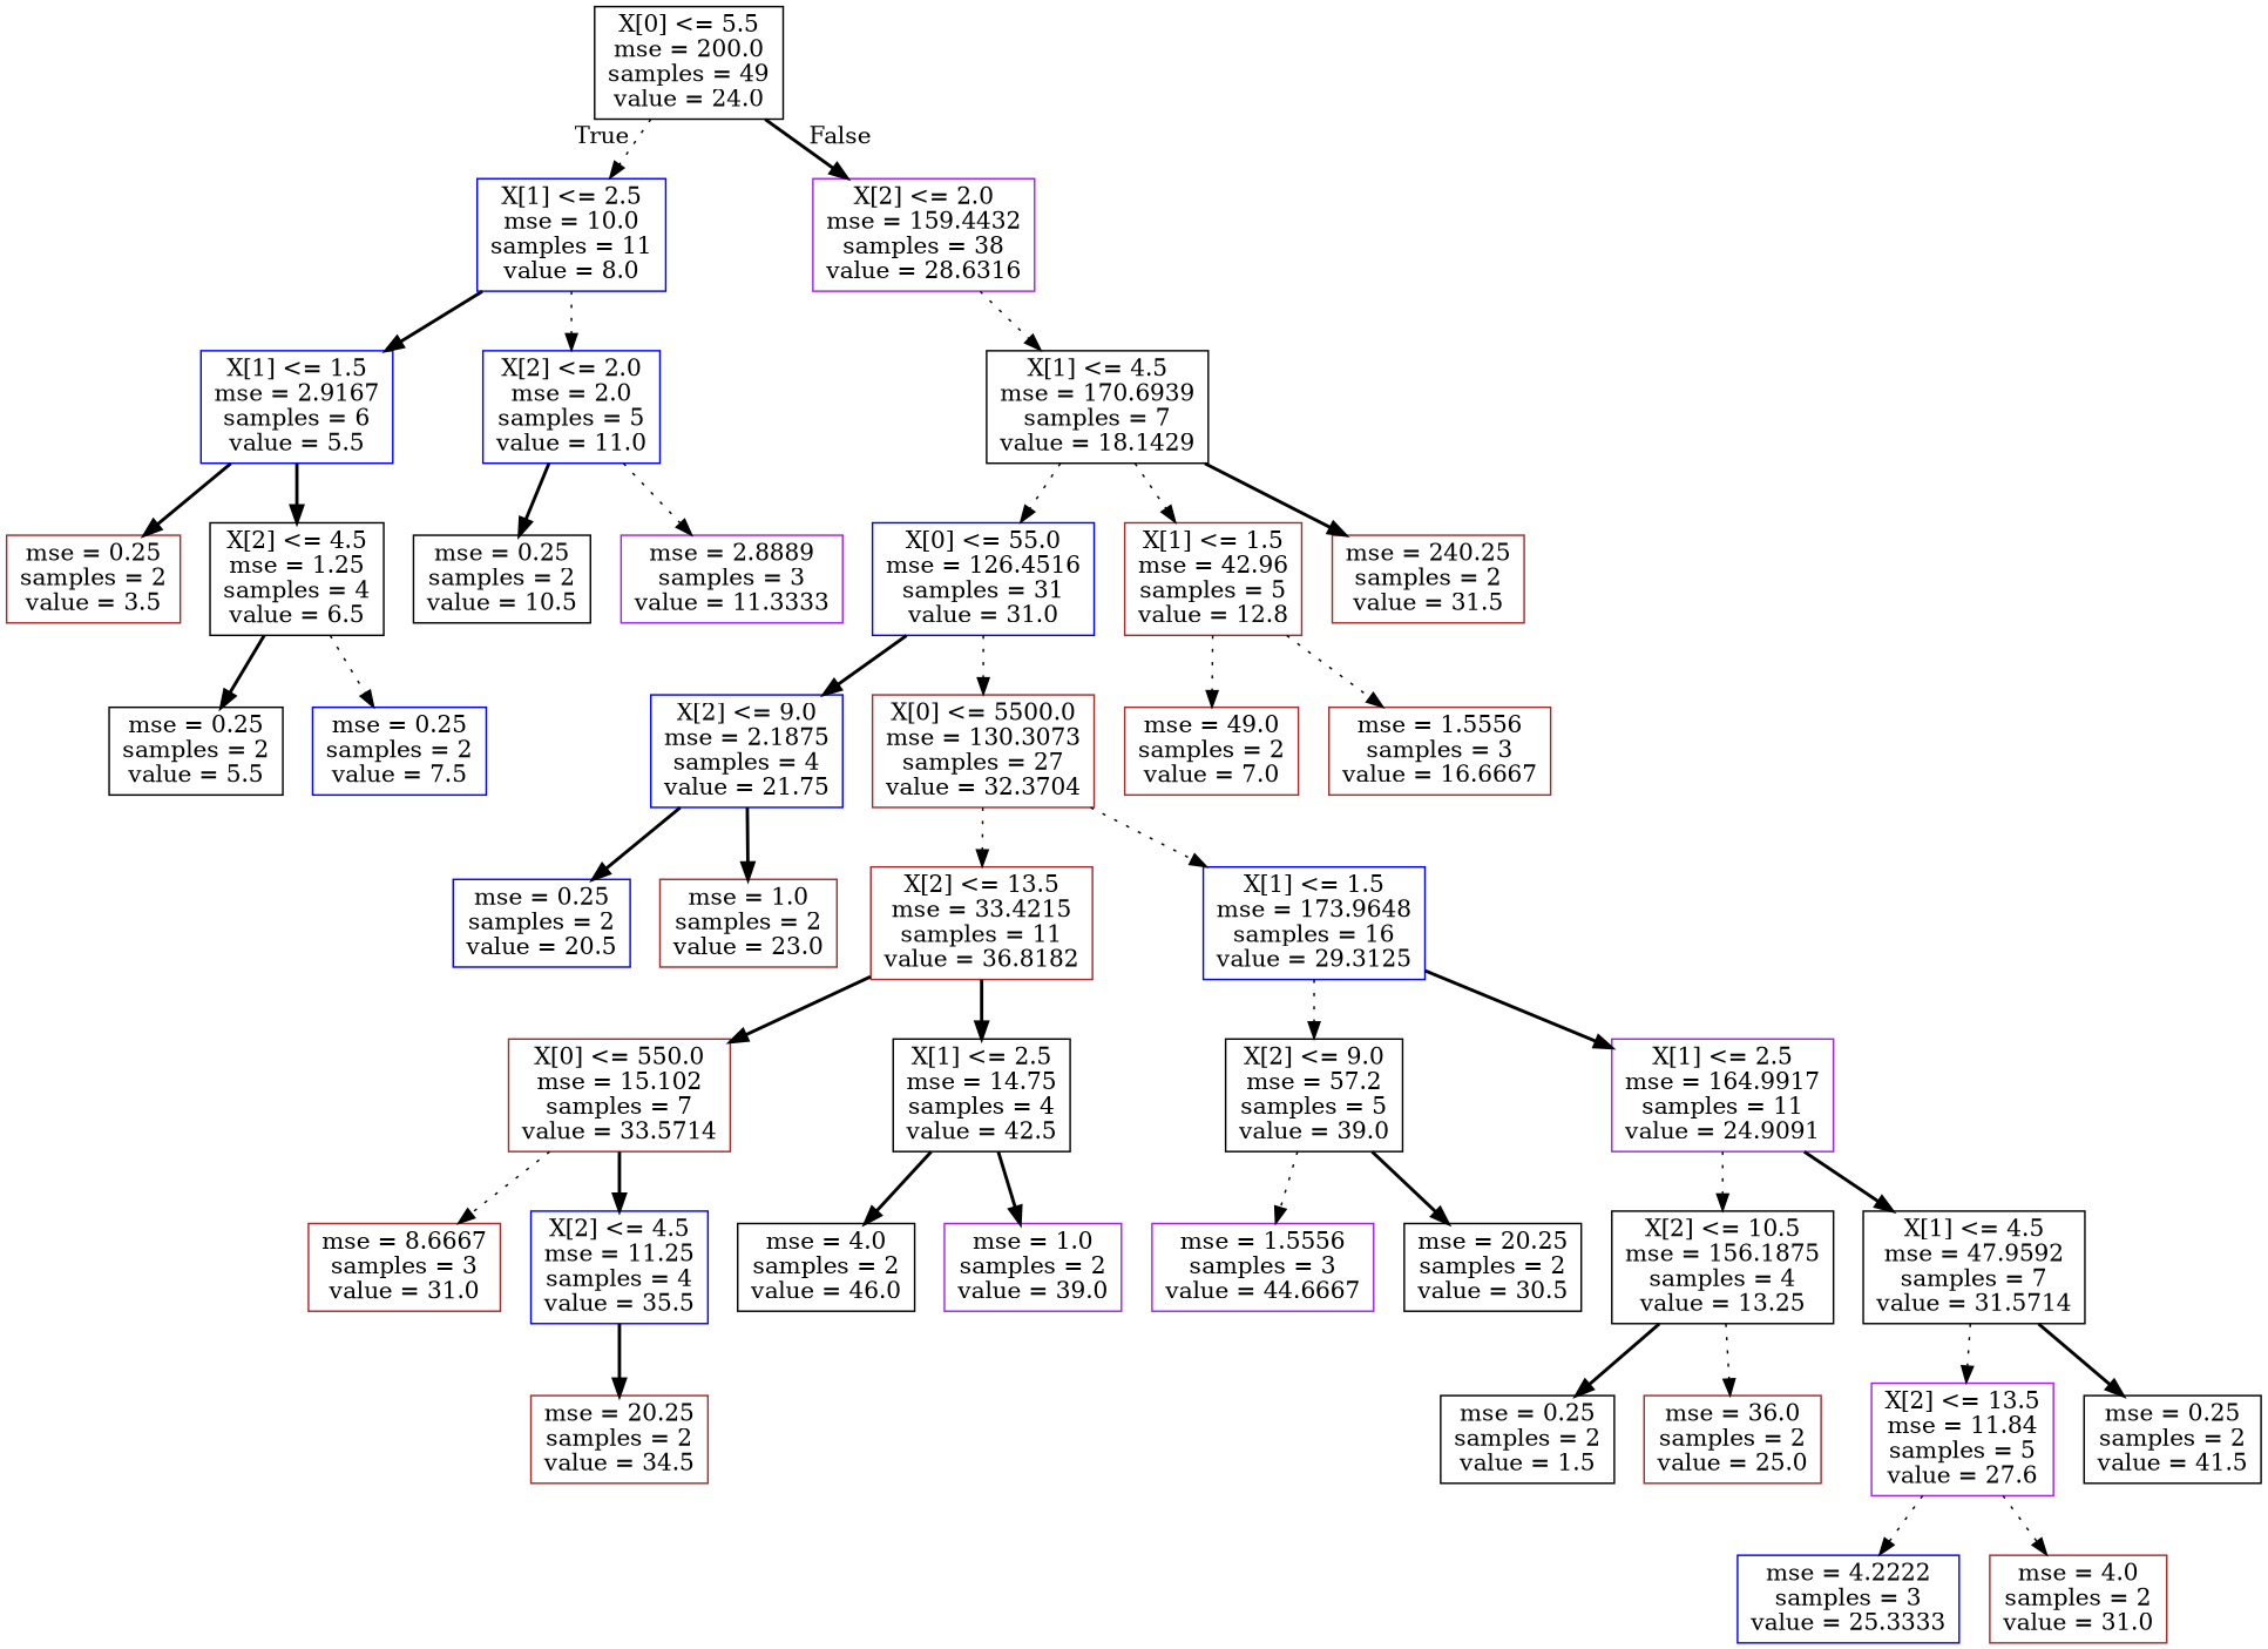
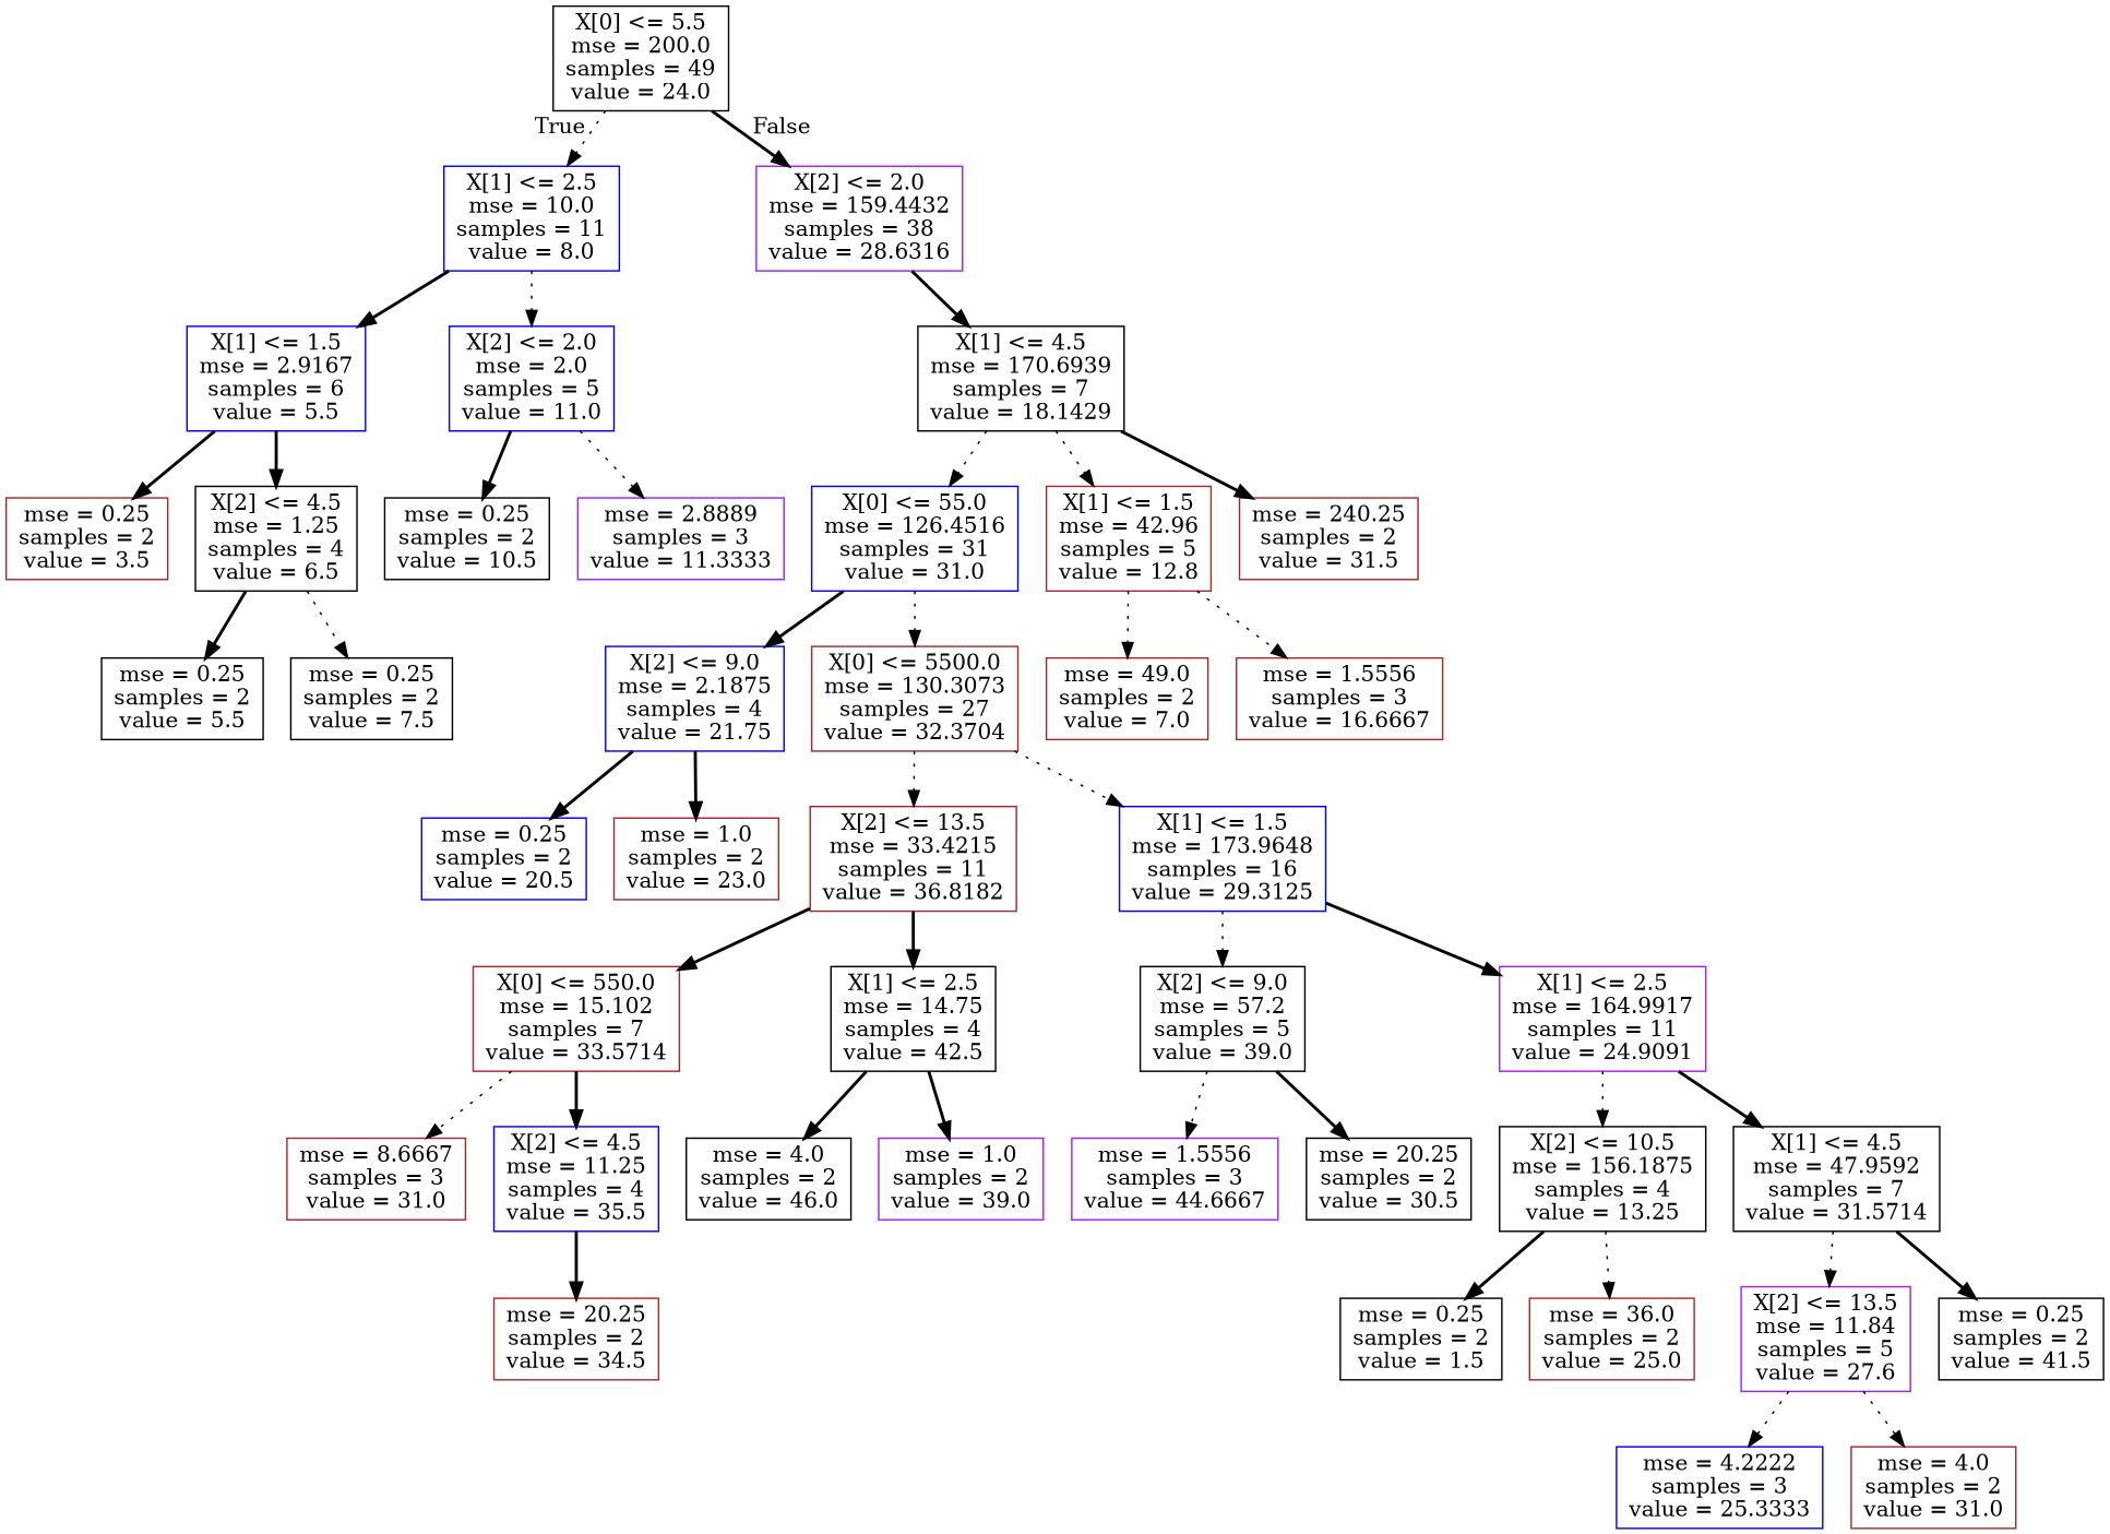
  digraph {
    node [color=black shape=box]
    edge [style=bold]
    n1 [label="X[0] <= 5.5\nmse = 200.0\nsamples = 49\nvalue = 24.0"]
    n2 [color=blue label="X[1] <= 2.5\nmse = 10.0\nsamples = 11\nvalue = 8.0"]
    n3 [color=purple label="X[2] <= 2.0\nmse = 159.4432\nsamples = 38\nvalue = 28.6316"]
    n4 [color=blue label="X[1] <= 1.5\nmse = 2.9167\nsamples = 6\nvalue = 5.5"]
    n5 [color=blue label="X[2] <= 2.0\nmse = 2.0\nsamples = 5\nvalue = 11.0"]
    n6 [label="X[1] <= 4.5\nmse = 170.6939\nsamples = 7\nvalue = 18.1429"]
    n7 [color=brown label="mse = 0.25\nsamples = 2\nvalue = 3.5"]
    n8 [label="X[2] <= 4.5\nmse = 1.25\nsamples = 4\nvalue = 6.5"]
    n9 [label="mse = 0.25\nsamples = 2\nvalue = 10.5"]
    n10 [color=purple label="mse = 2.8889\nsamples = 3\nvalue = 11.3333"]
    n11 [label="mse = 0.25\nsamples = 2\nvalue = 5.5"]
-   n12 [color=blue label="mse = 0.25\nsamples = 2\nvalue = 7.5"]
+   n12 [label="mse = 0.25\nsamples = 2\nvalue = 7.5"]
    n13 [color=blue label="X[0] <= 55.0\nmse = 126.4516\nsamples = 31\nvalue = 31.0"]
    n14 [color=brown label="X[1] <= 1.5\nmse = 42.96\nsamples = 5\nvalue = 12.8"]
    n15 [color=brown label="mse = 240.25\nsamples = 2\nvalue = 31.5"]
    n16 [color=blue label="X[2] <= 9.0\nmse = 2.1875\nsamples = 4\nvalue = 21.75"]
    n17 [color=brown label="X[0] <= 5500.0\nmse = 130.3073\nsamples = 27\nvalue = 32.3704"]
    n18 [color=brown label="mse = 49.0\nsamples = 2\nvalue = 7.0"]
    n19 [color=brown label="mse = 1.5556\nsamples = 3\nvalue = 16.6667"]
    n20 [color=blue label="mse = 0.25\nsamples = 2\nvalue = 20.5"]
    n21 [color=brown label="mse = 1.0\nsamples = 2\nvalue = 23.0"]
    n22 [color=brown label="X[2] <= 13.5\nmse = 33.4215\nsamples = 11\nvalue = 36.8182"]
    n23 [color=blue label="X[1] <= 1.5\nmse = 173.9648\nsamples = 16\nvalue = 29.3125"]
    n24 [color=brown label="X[0] <= 550.0\nmse = 15.102\nsamples = 7\nvalue = 33.5714"]
    n25 [label="X[1] <= 2.5\nmse = 14.75\nsamples = 4\nvalue = 42.5"]
    n26 [label="X[2] <= 9.0\nmse = 57.2\nsamples = 5\nvalue = 39.0"]
    n27 [color=purple label="X[1] <= 2.5\nmse = 164.9917\nsamples = 11\nvalue = 24.9091"]
    n28 [color=brown label="mse = 8.6667\nsamples = 3\nvalue = 31.0"]
    n29 [color=blue label="X[2] <= 4.5\nmse = 11.25\nsamples = 4\nvalue = 35.5"]
    n30 [label="mse = 4.0\nsamples = 2\nvalue = 46.0"]
    n31 [color=purple label="mse = 1.0\nsamples = 2\nvalue = 39.0"]
    n32 [color=brown label="mse = 20.25\nsamples = 2\nvalue = 34.5"]
    n33 [color=purple label="mse = 1.5556\nsamples = 3\nvalue = 44.6667"]
    n34 [label="mse = 20.25\nsamples = 2\nvalue = 30.5"]
    n35 [label="X[2] <= 10.5\nmse = 156.1875\nsamples = 4\nvalue = 13.25"]
    n36 [label="X[1] <= 4.5\nmse = 47.9592\nsamples = 7\nvalue = 31.5714"]
    n37 [label="mse = 0.25\nsamples = 2\nvalue = 1.5"]
    n38 [color=brown label="mse = 36.0\nsamples = 2\nvalue = 25.0"]
    n39 [color=purple label="X[2] <= 13.5\nmse = 11.84\nsamples = 5\nvalue = 27.6"]
    n40 [label="mse = 0.25\nsamples = 2\nvalue = 41.5"]
    n41 [color=blue label="mse = 4.2222\nsamples = 3\nvalue = 25.3333"]
    n42 [color=brown label="mse = 4.0\nsamples = 2\nvalue = 31.0"]
    n1 -> n2 [headlabel=True labelangle=45 labeldistance=2.5 style=dotted]
    n1 -> n3 [headlabel=False labelangle=-45 labeldistance=2.5]
    n2 -> n4
    n2 -> n5 [style=dotted]
-   n3 -> n6 [style=dotted]
+   n3 -> n6
    n4 -> n7
    n4 -> n8
    n5 -> n9
    n5 -> n10 [style=dotted]
    n6 -> n13 [style=dotted]
    n6 -> n14 [style=dotted]
    n6 -> n15
    n8 -> n11
    n8 -> n12 [style=dotted]
    n13 -> n16
    n13 -> n17 [style=dotted]
    n14 -> n18 [style=dotted]
    n14 -> n19 [style=dotted]
    n16 -> n20
    n16 -> n21
    n17 -> n22 [style=dotted]
    n17 -> n23 [style=dotted]
    n22 -> n24
    n22 -> n25
    n23 -> n26 [style=dotted]
    n23 -> n27
    n24 -> n28 [style=dotted]
    n24 -> n29
    n25 -> n30
    n25 -> n31
    n26 -> n33 [style=dotted]
    n26 -> n34
    n27 -> n35 [style=dotted]
    n27 -> n36
    n29 -> n32
    n35 -> n37
    n35 -> n38 [style=dotted]
    n36 -> n39 [style=dotted]
    n36 -> n40
    n39 -> n41 [style=dotted]
    n39 -> n42 [style=dotted]
  }
